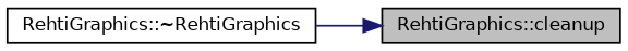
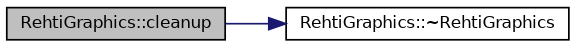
  digraph {
    rankdir=RL
    node [color=black fontname=Helvetica fontsize=10 shape=record style=filled]
    n1 [fillcolor=grey75 fontcolor=black height=0.2 label="RehtiGraphics::cleanup" width=0.4]
    n2 [fillcolor=white height=0.2 label="RehtiGraphics::~RehtiGraphics" width=0.4]
-   n1 -> n2 [color=midnightblue dir=back fontname=Helvetica fontsize=10 labelfontname=Helvetica labelfontsize=10 style=solid]
+   n2 -> n1 [color=midnightblue dir=back fontname=Helvetica fontsize=10 labelfontname=Helvetica labelfontsize=10 style=solid]
  }
